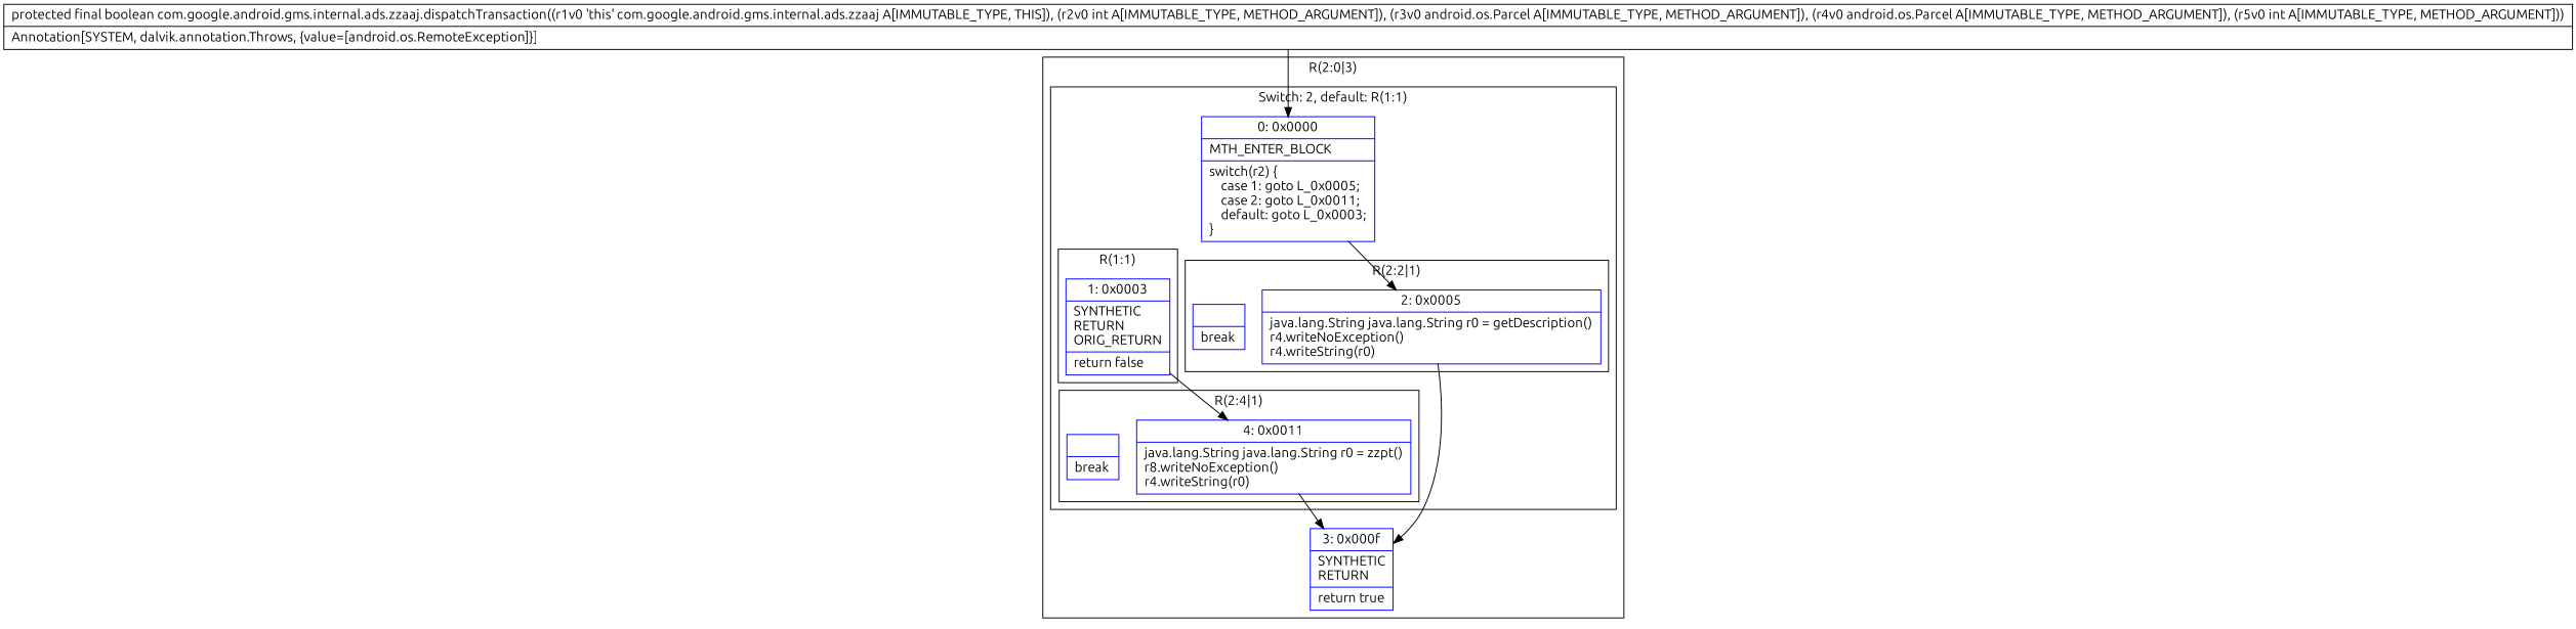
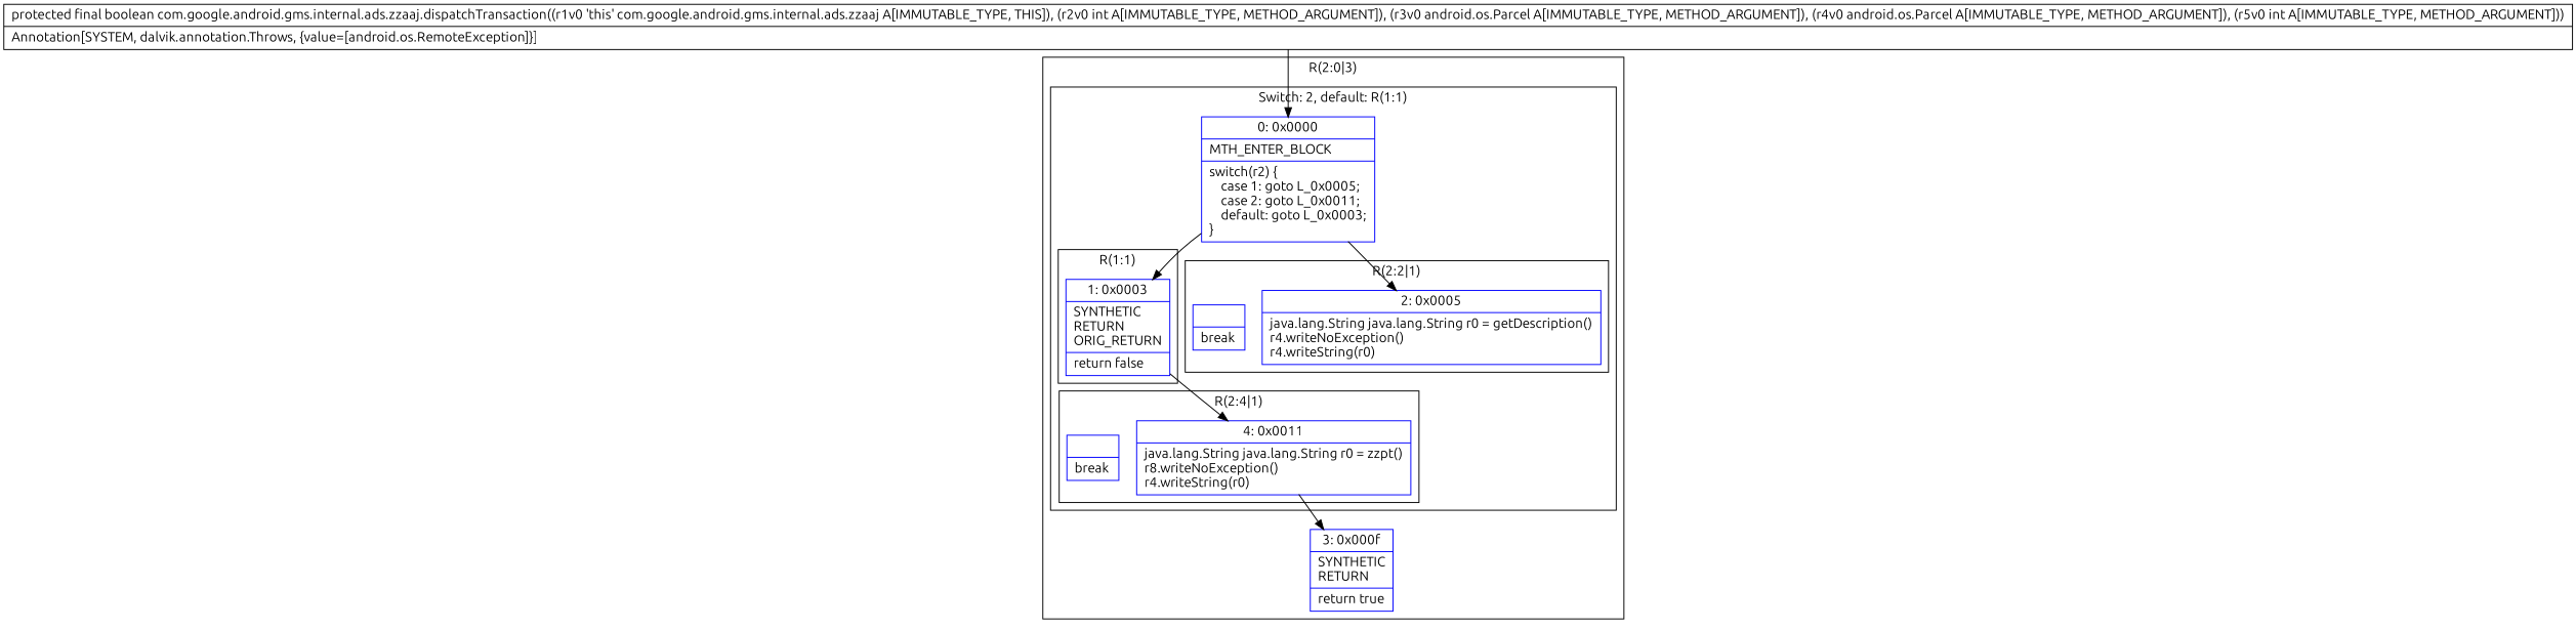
  digraph {
    fontname=Ubuntu
    node [color=blue fontname=Ubuntu shape=record]
    edge [fontname=Ubuntu]
    n1 [label="{2\:\ 0x0005|java.lang.String java.lang.String r0 = getDescription()\lr4.writeNoException()\lr4.writeString(r0)\l}"]
    n2 [label="{|break\l}"]
    n3 [label="{4\:\ 0x0011|java.lang.String java.lang.String r0 = zzpt()\lr8.writeNoException()\lr4.writeString(r0)\l}"]
    n4 [label="{|break\l}"]
    n5 [label="{1\:\ 0x0003|SYNTHETIC\lRETURN\lORIG_RETURN\l|return false\l}"]
    n6 [label="{0\:\ 0x0000|MTH_ENTER_BLOCK\l|switch(r2) \{\l    case 1: goto L_0x0005;\l    case 2: goto L_0x0011;\l    default: goto L_0x0003;\l\}\l}"]
    n7 [label="{3\:\ 0x000f|SYNTHETIC\lRETURN\l|return true\l}"]
    n8 [label="{protected final boolean com.google.android.gms.internal.ads.zzaaj.dispatchTransaction((r1v0 'this' com.google.android.gms.internal.ads.zzaaj A[IMMUTABLE_TYPE, THIS]), (r2v0 int A[IMMUTABLE_TYPE, METHOD_ARGUMENT]), (r3v0 android.os.Parcel A[IMMUTABLE_TYPE, METHOD_ARGUMENT]), (r4v0 android.os.Parcel A[IMMUTABLE_TYPE, METHOD_ARGUMENT]), (r5v0 int A[IMMUTABLE_TYPE, METHOD_ARGUMENT]))  | Annotation[SYSTEM, dalvik.annotation.Throws, \{value=[android.os.RemoteException]\}]\l}" color=""]
    subgraph cluster_1 {
      label="R(2:0|3)"
      n7
      subgraph cluster_2 {
        label="Switch: 2, default: R(1:1)"
        n6
        subgraph cluster_3 {
          label="R(2:2|1)"
          n1
          n2
        }
        subgraph cluster_4 {
          label="R(2:4|1)"
          n3
          n4
        }
        subgraph cluster_5 {
          label="R(1:1)"
          n5
        }
      }
    }
-   n1 -> n7
    n3 -> n7
    n5 -> n3
    n6 -> n1
+   n6 -> n5
    n8 -> n6
  }
